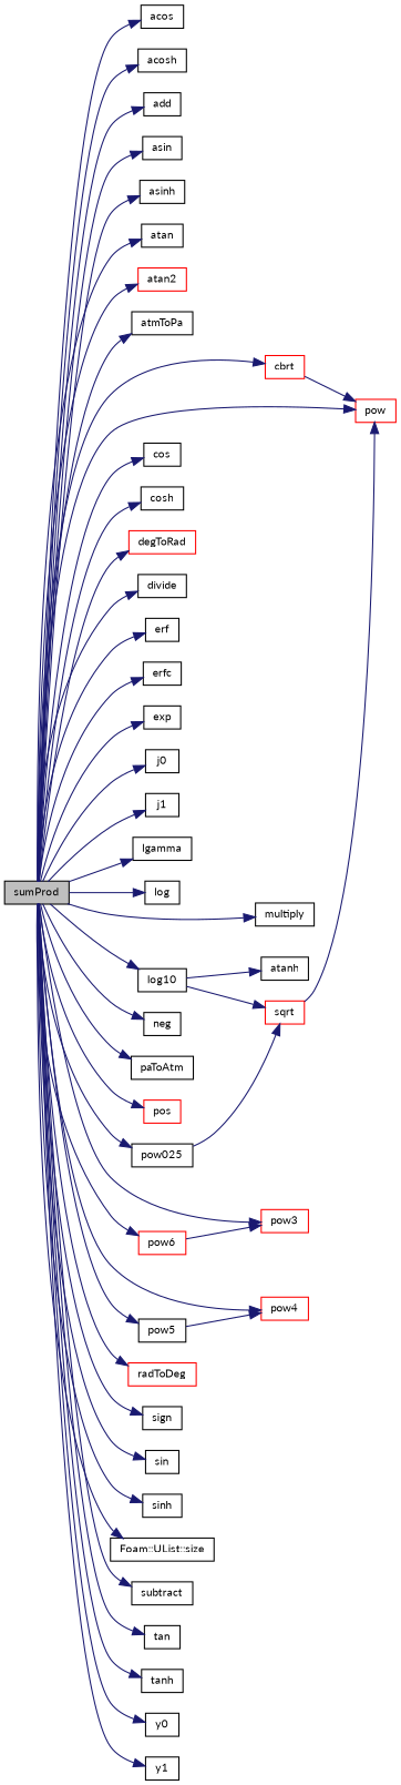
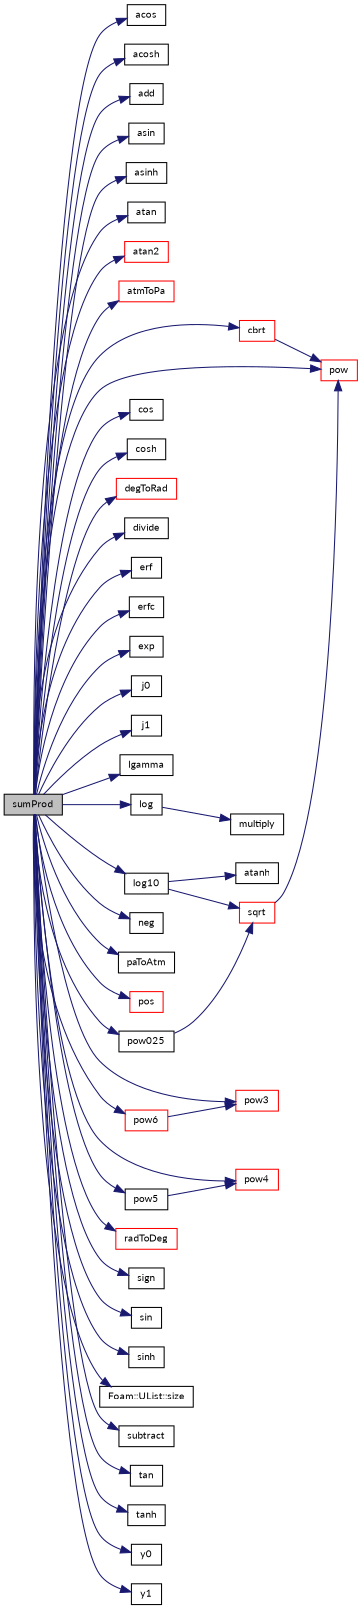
  digraph {
    fontname=Lato
    rankdir=LR
    node [color=black fontname=Lato fontsize=10 shape=record]
    edge [color=midnightblue fontname=Lato fontsize=10 labelfontname=FreeSans labelfontsize=10 style=solid]
    n1 [fillcolor=grey75 fontcolor=black height=0.2 label=sumProd style=filled width=0.4]
    n2 [height=0.2 label=acos width=0.4]
    n3 [height=0.2 label=acosh width=0.4]
    n4 [height=0.2 label=add width=0.4]
    n5 [height=0.2 label=asin width=0.4]
    n6 [height=0.2 label=asinh width=0.4]
    n7 [height=0.2 label=atan width=0.4]
    n8 [color=red height=0.2 label=atan2 width=0.4]
-   n9 [height=0.2 label=atmToPa width=0.4]
+   n9 [color=red height=0.2 label=atmToPa width=0.4]
    n10 [color=red height=0.2 label=cbrt width=0.4]
    n11 [color=red height=0.2 label=pow width=0.4]
    n12 [height=0.2 label=cos width=0.4]
    n13 [height=0.2 label=cosh width=0.4]
    n14 [color=red height=0.2 label=degToRad width=0.4]
    n15 [height=0.2 label=divide width=0.4]
    n16 [height=0.2 label=erf width=0.4]
    n17 [height=0.2 label=erfc width=0.4]
    n18 [height=0.2 label=exp width=0.4]
    n19 [height=0.2 label=j0 width=0.4]
    n20 [height=0.2 label=j1 width=0.4]
    n21 [height=0.2 label=lgamma width=0.4]
    n22 [height=0.2 label=log width=0.4]
    n23 [height=0.2 label=log10 width=0.4]
    n24 [height=0.2 label=multiply width=0.4]
    n25 [height=0.2 label=neg width=0.4]
    n26 [height=0.2 label=paToAtm width=0.4]
    n27 [color=red height=0.2 label=pos width=0.4]
    n28 [height=0.2 label=pow025 width=0.4]
    n29 [color=red height=0.2 label=pow3 width=0.4]
    n30 [color=red height=0.2 label=pow4 width=0.4]
    n31 [height=0.2 label=pow5 width=0.4]
    n32 [color=red height=0.2 label=pow6 width=0.4]
    n33 [color=red height=0.2 label=radToDeg width=0.4]
    n34 [height=0.2 label=sign width=0.4]
    n35 [height=0.2 label=sin width=0.4]
    n36 [height=0.2 label=sinh width=0.4]
    n37 [height=0.2 label="Foam::UList::size" width=0.4]
    n38 [height=0.2 label=subtract width=0.4]
    n39 [height=0.2 label=tan width=0.4]
    n40 [height=0.2 label=tanh width=0.4]
    n41 [height=0.2 label=y0 width=0.4]
    n42 [height=0.2 label=y1 width=0.4]
    n43 [height=0.2 label=atanh width=0.4]
    n44 [color=red height=0.2 label=sqrt width=0.4]
    n1 -> n2
    n1 -> n3
    n1 -> n4
    n1 -> n5
    n1 -> n6
    n1 -> n7
    n1 -> n8
    n1 -> n9
    n1 -> n10
    n1 -> n11
    n1 -> n12
    n1 -> n13
    n1 -> n14
    n1 -> n15
    n1 -> n16
    n1 -> n17
    n1 -> n18
    n1 -> n19
    n1 -> n20
    n1 -> n21
    n1 -> n22
    n1 -> n23
-   n1 -> n24
+   n22 -> n24
    n1 -> n25
    n1 -> n26
    n1 -> n27
    n1 -> n28
    n1 -> n29
    n1 -> n30
    n1 -> n31
    n1 -> n32
    n1 -> n33
    n1 -> n34
    n1 -> n35
    n1 -> n36
    n1 -> n37
    n1 -> n38
    n1 -> n39
    n1 -> n40
    n1 -> n41
    n1 -> n42
    n10 -> n11
    n23 -> n43
    n23 -> n44
    n28 -> n44
    n31 -> n30
    n32 -> n29
    n44 -> n11
  }
